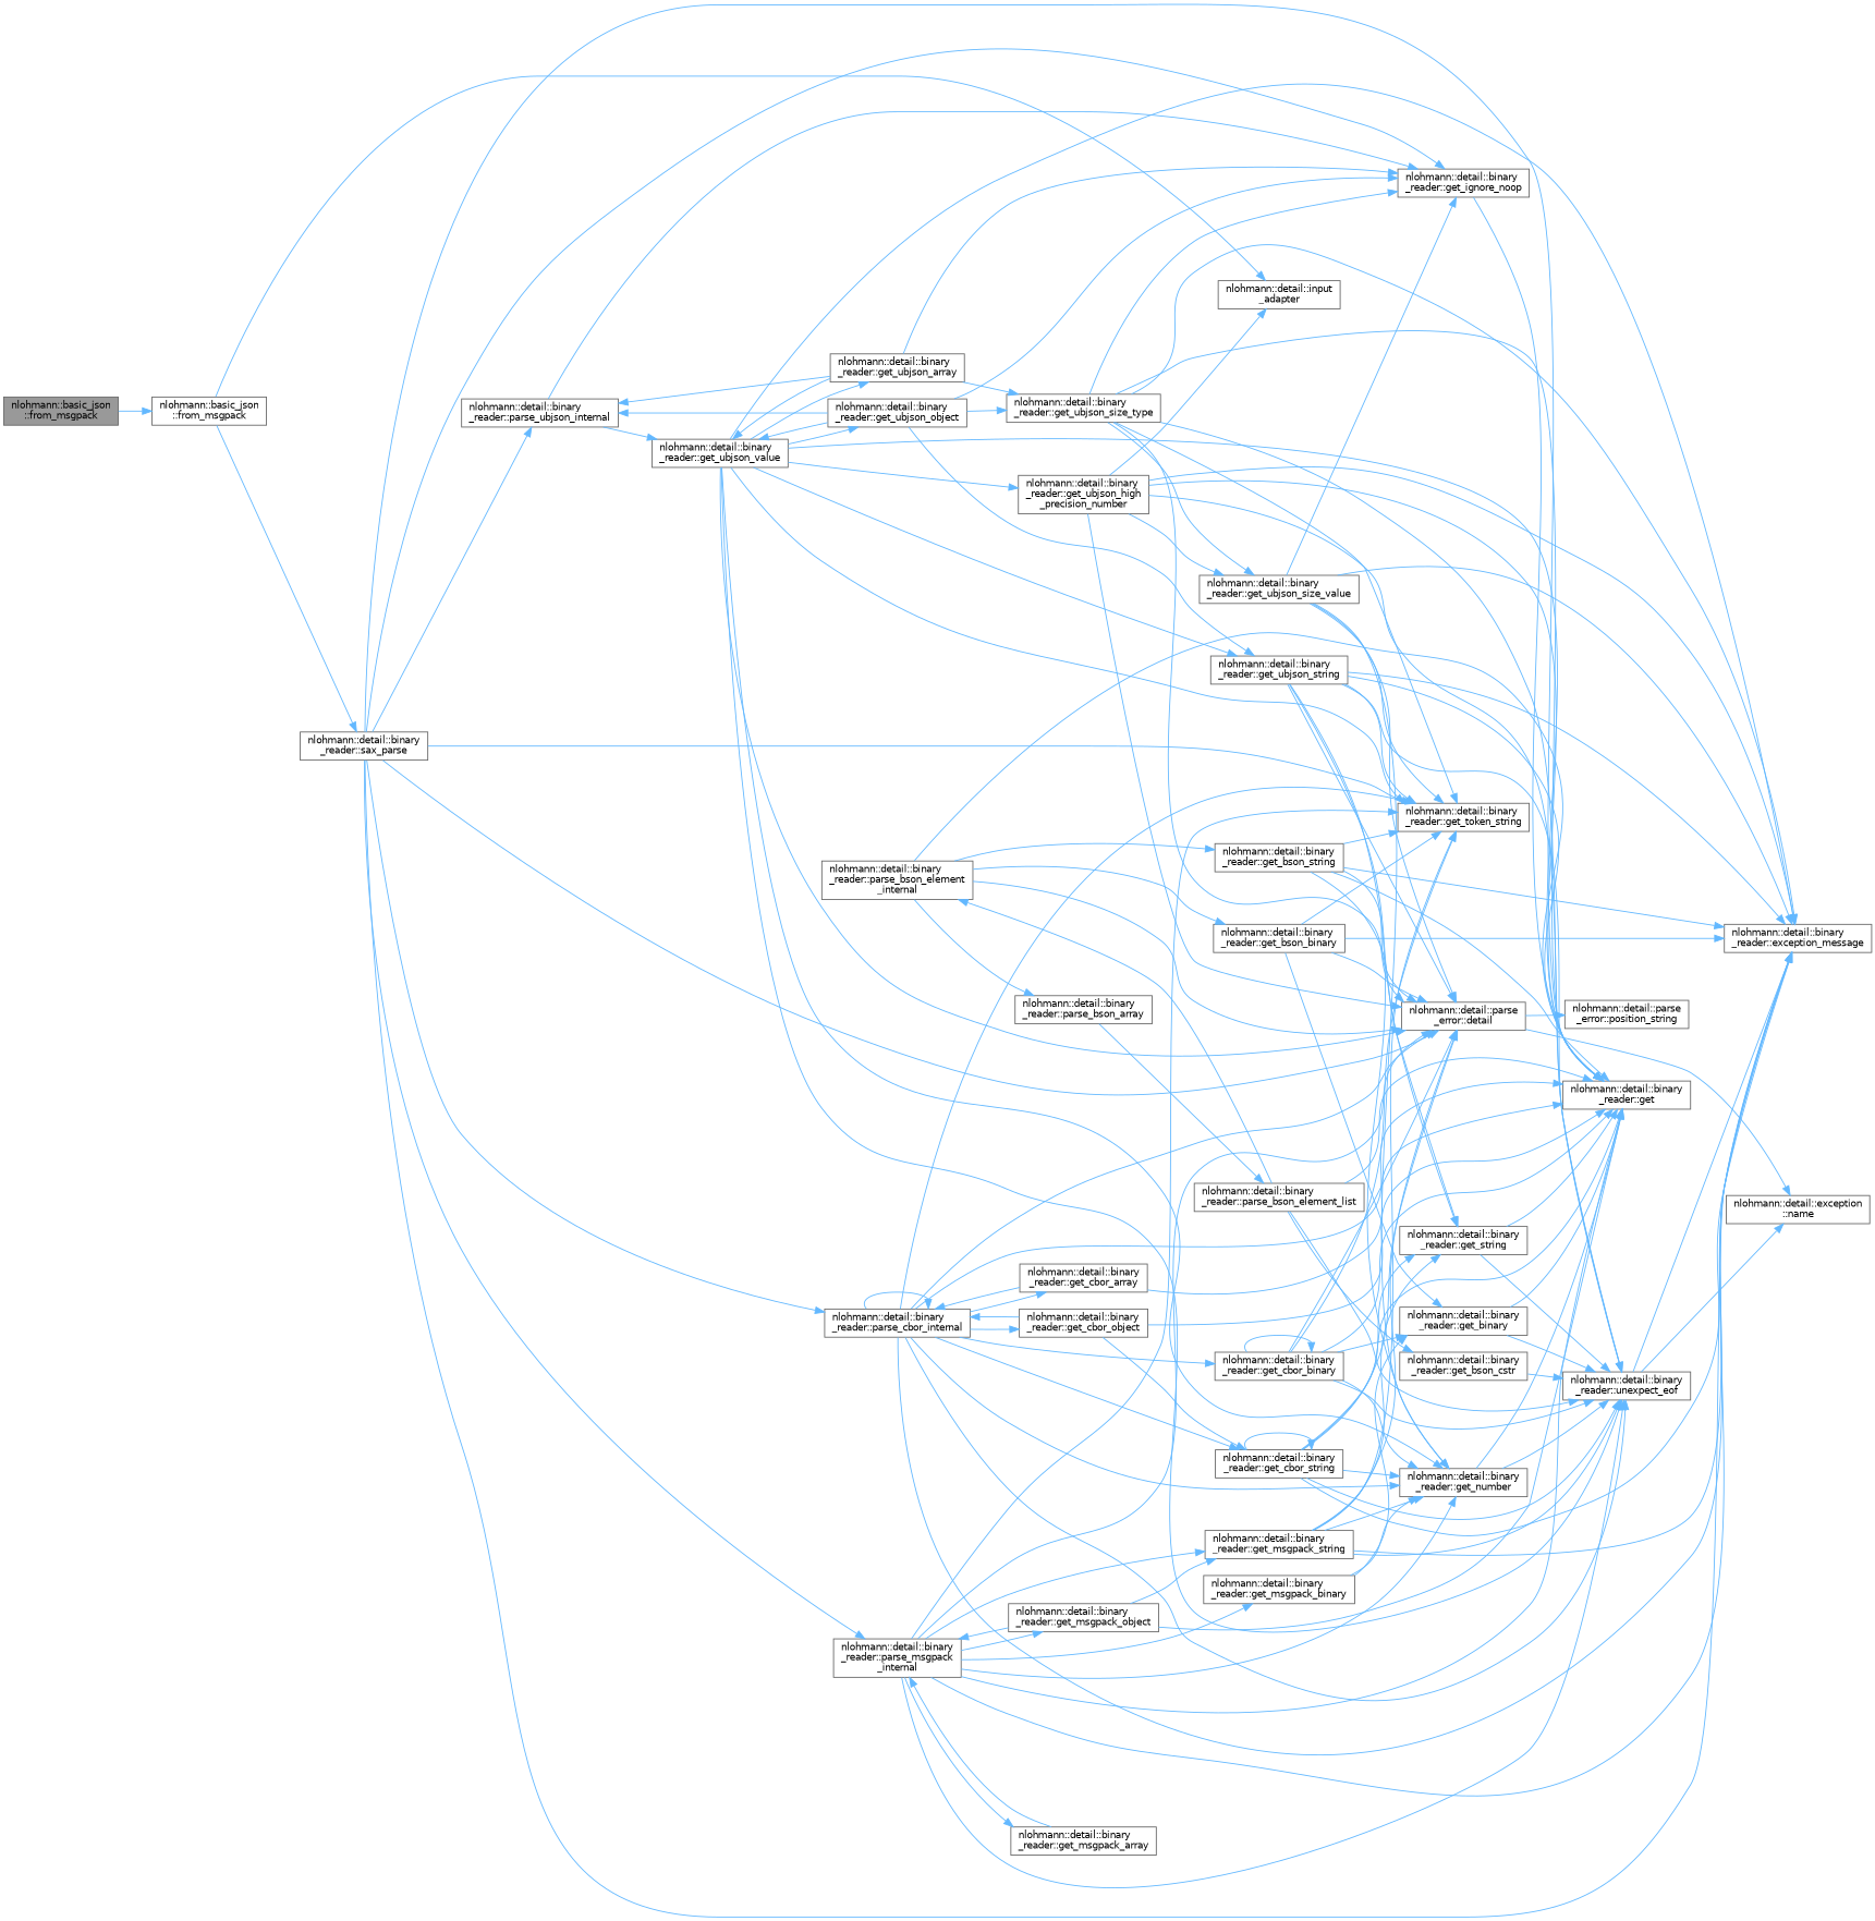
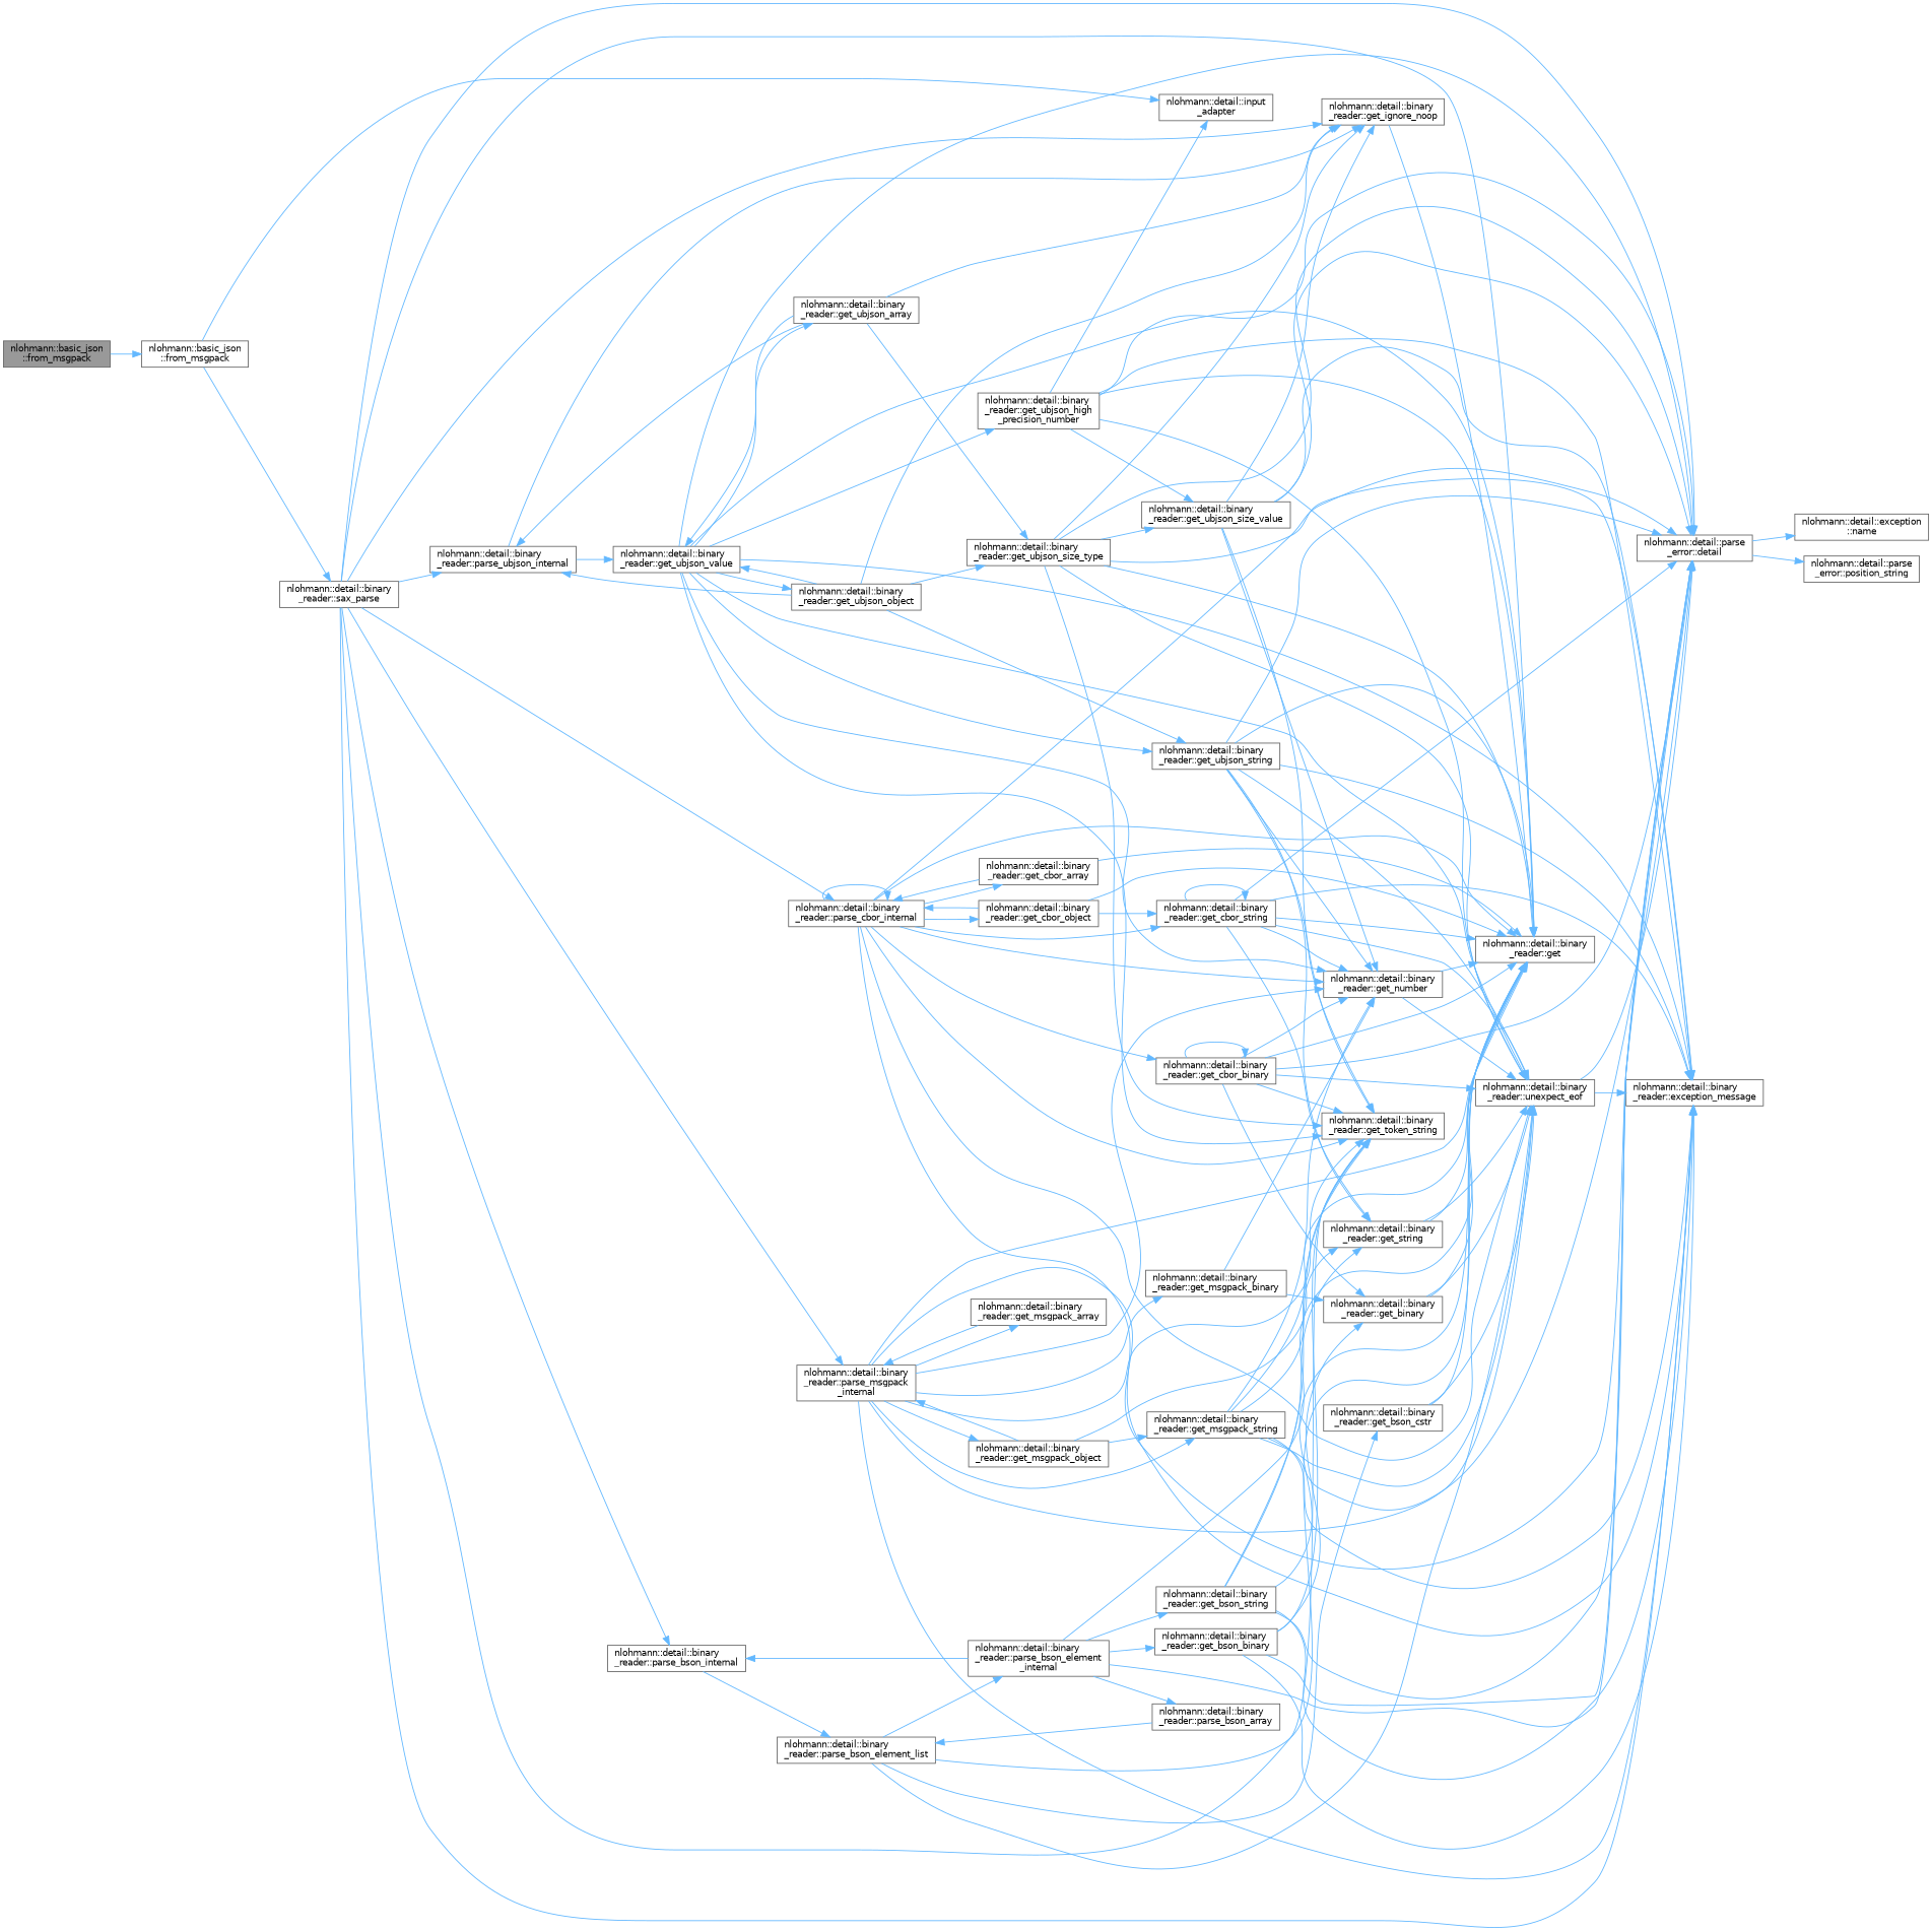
  digraph {
    rankdir=LR
    node [color=grey40 fillcolor=white fontname=Helvetica fontsize=10 shape=box style=filled]
    edge [color=steelblue1 fontname=Helvetica fontsize=10 labelfontname=Helvetica labelfontsize=10 style=solid]
    n1 [color=gray40 fillcolor=grey60 fontcolor=black height=0.2 label="nlohmann::basic_json\l::from_msgpack" width=0.4]
    n2 [height=0.2 label="nlohmann::basic_json\l::from_msgpack" width=0.4]
    n3 [height=0.2 label="nlohmann::detail::input\l_adapter" width=0.4]
    n4 [height=0.2 label="nlohmann::detail::binary\l_reader::sax_parse" width=0.4]
    n5 [height=0.2 label="nlohmann::detail::parse\l_error::detail" width=0.4]
    n6 [height=0.2 label="nlohmann::detail::binary\l_reader::exception_message" width=0.4]
    n7 [height=0.2 label="nlohmann::detail::binary\l_reader::get" width=0.4]
    n8 [height=0.2 label="nlohmann::detail::binary\l_reader::get_ignore_noop" width=0.4]
    n9 [height=0.2 label="nlohmann::detail::binary\l_reader::get_token_string" width=0.4]
+   n10 [height=0.2 label="nlohmann::detail::binary\l_reader::parse_bson_internal" width=0.4]
    n11 [height=0.2 label="nlohmann::detail::binary\l_reader::parse_cbor_internal" width=0.4]
    n12 [height=0.2 label="nlohmann::detail::binary\l_reader::parse_msgpack\l_internal" width=0.4]
    n13 [height=0.2 label="nlohmann::detail::binary\l_reader::parse_ubjson_internal" width=0.4]
    n14 [height=0.2 label="nlohmann::detail::exception\l::name" width=0.4]
    n15 [height=0.2 label="nlohmann::detail::parse\l_error::position_string" width=0.4]
    n16 [height=0.2 label="nlohmann::detail::binary\l_reader::parse_bson_element_list" width=0.4]
    n17 [height=0.2 label="nlohmann::detail::binary\l_reader::unexpect_eof" width=0.4]
    n18 [height=0.2 label="nlohmann::detail::binary\l_reader::get_cbor_array" width=0.4]
    n19 [height=0.2 label="nlohmann::detail::binary\l_reader::get_cbor_binary" width=0.4]
    n20 [height=0.2 label="nlohmann::detail::binary\l_reader::get_number" width=0.4]
    n21 [height=0.2 label="nlohmann::detail::binary\l_reader::get_cbor_object" width=0.4]
    n22 [height=0.2 label="nlohmann::detail::binary\l_reader::get_cbor_string" width=0.4]
    n23 [height=0.2 label="nlohmann::detail::binary\l_reader::get_msgpack_array" width=0.4]
    n24 [height=0.2 label="nlohmann::detail::binary\l_reader::get_msgpack_binary" width=0.4]
    n25 [height=0.2 label="nlohmann::detail::binary\l_reader::get_msgpack_object" width=0.4]
    n26 [height=0.2 label="nlohmann::detail::binary\l_reader::get_msgpack_string" width=0.4]
    n27 [height=0.2 label="nlohmann::detail::binary\l_reader::get_ubjson_value" width=0.4]
    n28 [height=0.2 label="nlohmann::detail::binary\l_reader::get_bson_cstr" width=0.4]
    n29 [height=0.2 label="nlohmann::detail::binary\l_reader::parse_bson_element\l_internal" width=0.4]
    n30 [height=0.2 label="nlohmann::detail::binary\l_reader::get_bson_binary" width=0.4]
    n31 [height=0.2 label="nlohmann::detail::binary\l_reader::get_bson_string" width=0.4]
    n32 [height=0.2 label="nlohmann::detail::binary\l_reader::parse_bson_array" width=0.4]
    n33 [height=0.2 label="nlohmann::detail::binary\l_reader::get_binary" width=0.4]
    n34 [height=0.2 label="nlohmann::detail::binary\l_reader::get_string" width=0.4]
    n35 [height=0.2 label="nlohmann::detail::binary\l_reader::get_ubjson_array" width=0.4]
    n36 [height=0.2 label="nlohmann::detail::binary\l_reader::get_ubjson_high\l_precision_number" width=0.4]
    n37 [height=0.2 label="nlohmann::detail::binary\l_reader::get_ubjson_object" width=0.4]
    n38 [height=0.2 label="nlohmann::detail::binary\l_reader::get_ubjson_string" width=0.4]
    n39 [height=0.2 label="nlohmann::detail::binary\l_reader::get_ubjson_size_type" width=0.4]
    n40 [height=0.2 label="nlohmann::detail::binary\l_reader::get_ubjson_size_value" width=0.4]
    n1 -> n2
    n2 -> n3
    n2 -> n4
    n4 -> n5
    n4 -> n6
    n4 -> n7
    n4 -> n8
    n4 -> n9
+   n4 -> n10
    n4 -> n11
    n4 -> n12
    n4 -> n13
    n5 -> n14
    n5 -> n15
    n8 -> n7
+   n10 -> n16
    n11 -> n5
    n11 -> n6
    n11 -> n7
    n11 -> n9
    n11 -> n11
    n11 -> n17
    n11 -> n18
    n11 -> n19
    n11 -> n20
    n11 -> n21
    n11 -> n22
    n12 -> n5
    n12 -> n6
    n12 -> n7
    n12 -> n9
    n12 -> n17
    n12 -> n20
    n12 -> n23
    n12 -> n24
    n12 -> n25
    n12 -> n26
    n13 -> n8
    n13 -> n27
    n16 -> n7
    n16 -> n17
    n16 -> n28
    n16 -> n29
-   n17 -> n14
+   n17 -> n5
    n17 -> n6
    n18 -> n7
    n18 -> n11
    n19 -> n5
    n19 -> n7
    n19 -> n9
    n19 -> n17
    n19 -> n19
    n19 -> n20
    n19 -> n33
    n20 -> n7
    n20 -> n17
    n21 -> n7
    n21 -> n11
    n21 -> n22
    n22 -> n5
    n22 -> n6
    n22 -> n7
    n22 -> n17
    n22 -> n20
    n22 -> n22
    n22 -> n34
    n23 -> n12
    n24 -> n20
    n24 -> n33
    n25 -> n7
    n25 -> n12
    n25 -> n26
    n26 -> n5
    n26 -> n6
    n26 -> n9
    n26 -> n17
    n26 -> n20
    n26 -> n34
    n27 -> n5
    n27 -> n6
    n27 -> n7
    n27 -> n9
    n27 -> n17
    n27 -> n20
    n27 -> n35
    n27 -> n36
    n27 -> n37
    n27 -> n38
+   n28 -> n7
    n28 -> n17
    n29 -> n5
    n29 -> n7
+   n29 -> n10
    n29 -> n30
    n29 -> n31
    n29 -> n32
    n30 -> n5
    n30 -> n6
    n30 -> n9
    n30 -> n33
    n31 -> n5
    n31 -> n6
    n31 -> n7
    n31 -> n9
    n31 -> n34
    n32 -> n16
    n33 -> n7
    n33 -> n17
    n34 -> n7
    n34 -> n17
    n35 -> n8
    n35 -> n13
    n35 -> n27
    n35 -> n39
    n36 -> n3
    n36 -> n5
    n36 -> n6
    n36 -> n7
    n36 -> n17
    n36 -> n40
    n37 -> n8
    n37 -> n13
    n37 -> n27
    n37 -> n38
    n37 -> n39
    n38 -> n5
    n38 -> n6
    n38 -> n7
    n38 -> n9
    n38 -> n17
    n38 -> n20
    n38 -> n34
    n39 -> n5
    n39 -> n6
    n39 -> n7
    n39 -> n8
    n39 -> n9
    n39 -> n17
    n39 -> n40
    n40 -> n5
    n40 -> n6
    n40 -> n8
    n40 -> n9
    n40 -> n20
  }
